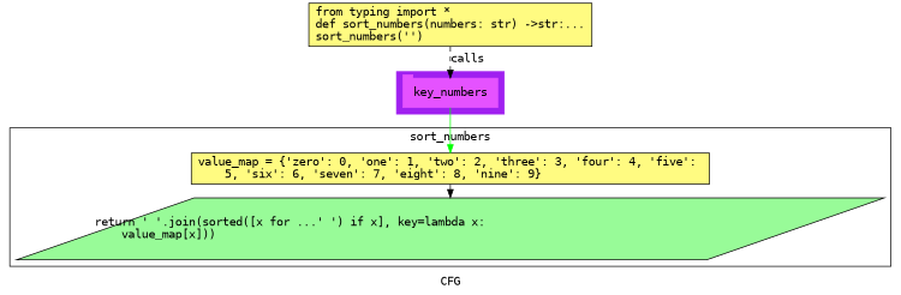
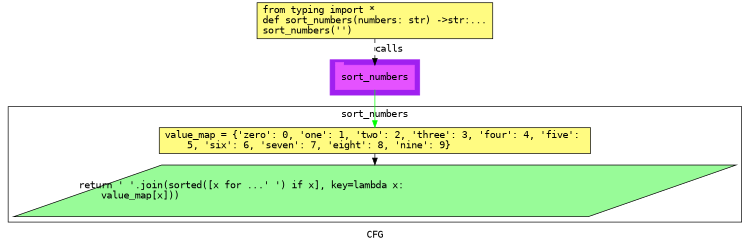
  digraph {
    compound=True
    fontname="DejaVu Sans Mono"
    label=CFG
    pack=False
    rankdir=TB
    ranksep=0.02
    node [fontname="DejaVu Sans Mono" shape=rectangle style="filled,solid" fillcolor="#FFFB81"]
    edge [fontname="DejaVu Sans Mono"]
-   n1 [color="#E552FF" height=0.5 label=key_numbers linenum="[20]" shape=tab style=filled width=1.6111 fillcolor=""]
+   n1 [color="#E552FF" height=0.5 label=sort_numbers linenum="[20]" shape=tab style=filled width=1.6111 fillcolor=""]
    n2 [height=0.52778 label="value_map = {'zero': 0, 'one': 1, 'two': 2, 'three': 3, 'four': 4, 'five': \l    5, 'six': 6, 'seven': 7, 'eight': 8, 'nine': 9}\l" linenum="[5]" width=8.8194]
    n3 [fillcolor="#98fb98" height=1.0556 label="return ' '.join(sorted([x for ...' ') if x], key=lambda x:\l    value_map[x]))\l" linenum="[17]" shape=parallelogram width=14.255]
    n4 [height=0.73611 label="from typing import *\ldef sort_numbers(numbers: str) ->str:...\lsort_numbers('')\l" linenum="[1]" width=4.8194]
    subgraph cluster_1 {
      color=purple
      compound=true
      label=""
      shape=tab
      style=filled
      n1
    }
    subgraph cluster_2 {
      label=sort_numbers
      n2
      n3
    }
    n1 -> n2 [color=green]
    n2 -> n3 [color=black]
    n4 -> n1 [label=calls style=dashed]
  }
